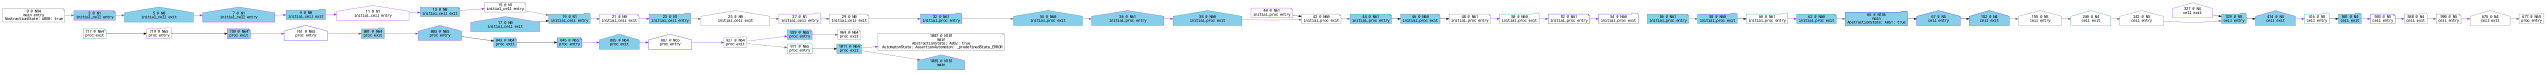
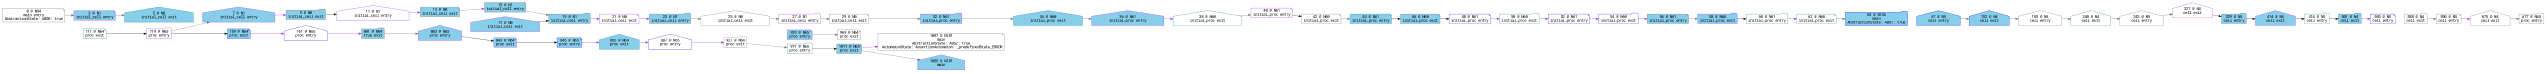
  digraph {
    fontname="Roboto Mono"
    rankdir=LR
    node [color=gray40 fillcolor=white fontname="Roboto Mono" shape=note style=filled]
    edge [color=gray40 fontname="Roboto Mono"]
    n1 [label="0 @ N94\nmain entry\nAbstractionState: ABS0: true\n"]
    n2 [color=purple fillcolor=skyblue label="3 @ N1\ninitial_cell entry\n"]
    n3 [color=teal fillcolor=skyblue label="5 @ N0\ninitial_cell exit\n" shape=house]
    n4 [color=purple fillcolor=skyblue label="7 @ N1\ninitial_cell entry\n" shape=house]
    n5 [fillcolor=skyblue label="9 @ N0\ninitial_cell exit\n" shape=folder]
    n6 [color=purple label="11 @ N1\ninitial_cell entry\n" shape=house]
    n7 [fillcolor=skyblue label="13 @ N0\ninitial_cell exit\n"]
-   n8 [label="15 @ N1\ninitial_cell entry\n"]
+   n8 [fillcolor=skyblue label="15 @ N1\ninitial_cell entry\n"]
    n9 [fillcolor=skyblue label="19 @ N1\ninitial_cell entry\n" shape=folder]
    n10 [color=purple fillcolor=skyblue label="17 @ N0\ninitial_cell exit\n" shape=house]
    n11 [color=purple label="21 @ N0\ninitial_cell exit\n"]
    n12 [fillcolor=skyblue label="23 @ N1\ninitial_cell entry\n" shape=folder]
    n13 [label="25 @ N0\ninitial_cell exit\n" shape=house]
    n14 [color=purple label="27 @ N1\ninitial_cell entry\n" shape=folder]
    n15 [label="29 @ N0\ninitial_cell exit\n"]
    n16 [color=purple fillcolor=skyblue label="32 @ N61\ninitial_proc entry\n" shape=folder]
    n17 [color=teal fillcolor=skyblue label="34 @ N60\ninitial_proc exit\n" shape=house]
    n18 [color=purple fillcolor=skyblue label="36 @ N61\ninitial_proc entry\n" shape=house]
-   n19 [color=teal fillcolor=skyblue label="38 @ N60\ninitial_proc exit\n" shape=house]
+   n19 [color=teal label="38 @ N60\ninitial_proc exit\n" shape=house]
    n20 [color=purple label="40 @ N61\ninitial_proc entry\n"]
    n21 [label="42 @ N60\ninitial_proc exit\n"]
    n22 [color=teal fillcolor=skyblue label="44 @ N61\ninitial_proc entry\n"]
    n23 [fillcolor=skyblue label="46 @ N60\ninitial_proc exit\n"]
-   n24 [label="48 @ N61\ninitial_proc entry\n"]
+   n24 [color=blue label="48 @ N61\ninitial_proc entry\n"]
    n25 [color=teal label="50 @ N60\ninitial_proc exit\n" shape=folder]
    n26 [color=blue label="52 @ N61\ninitial_proc entry\n"]
    n27 [color=blue label="54 @ N60\ninitial_proc exit\n" shape=folder]
    n28 [fillcolor=skyblue label="56 @ N61\ninitial_proc entry\n"]
    n29 [color=purple fillcolor=skyblue label="58 @ N60\ninitial_proc exit\n" shape=folder]
    n30 [color=teal label="60 @ N61\ninitial_proc entry\n" shape=folder]
-   n31 [color=teal fillcolor=skyblue label="62 @ N60\ninitial_proc exit\n"]
+   n31 [color=teal label="62 @ N60\ninitial_proc exit\n"]
    n32 [color=blue fillcolor=skyblue label="65 @ N136\nmain\nAbstractionState: ABS1: true\n" shape=folder]
    n33 [color=blue fillcolor=skyblue label="67 @ N5\ncell entry\n" shape=house]
    n34 [color=blue fillcolor=skyblue label="152 @ N4\ncell exit\n" shape=house]
    n35 [label="155 @ N5\ncell entry\n" shape=house]
    n36 [color=teal label="240 @ N4\ncell exit\n" shape=house]
    n37 [label="242 @ N5\ncell entry\n" shape=house]
    n38 [color=purple label="327 @ N4\ncell exit\n" shape=house]
    n39 [fillcolor=skyblue label="329 @ N5\ncell entry\n" shape=folder]
    n40 [color=purple fillcolor=skyblue label="414 @ N4\ncell exit\n" shape=house]
    n41 [color=teal label="416 @ N5\ncell entry\n" shape=folder]
    n42 [fillcolor=skyblue label="501 @ N4\ncell exit\n" shape=folder]
    n43 [color=blue label="503 @ N5\ncell entry\n"]
    n44 [label="588 @ N4\ncell exit\n" shape=folder]
    n45 [label="590 @ N5\ncell entry\n"]
    n46 [label="675 @ N4\ncell exit\n" shape=house]
    n47 [label="677 @ N65\nproc entry\n" shape=folder]
    n48 [color=teal label="717 @ N64\nproc exit\n"]
    n49 [color=purple label="719 @ N65\nproc entry\n" shape=folder]
    n50 [color=blue fillcolor=skyblue label="759 @ N64\nproc exit\n"]
    n51 [color=blue label="761 @ N65\nproc entry\n" shape=house]
-   n52 [fillcolor=skyblue label="801 @ N64\nproc exit\n" shape=folder]
+   n52 [fillcolor=skyblue label="801 @ N64\ntrue exit\n" shape=folder]
    n53 [color=purple fillcolor=skyblue label="803 @ N65\nproc entry\n" shape=house]
    n54 [color=purple fillcolor=skyblue label="843 @ N64\nproc exit\n"]
    n55 [color=blue fillcolor=skyblue label="845 @ N65\nproc entry\n"]
    n56 [color=teal fillcolor=skyblue label="885 @ N64\nproc exit\n" shape=house]
    n57 [color=blue label="887 @ N65\nproc entry\n" shape=house]
    n58 [label="927 @ N64\nproc exit\n" shape=folder]
    n59 [color=purple fillcolor=skyblue label="929 @ N65\nproc entry\n"]
    n60 [color=teal label="971 @ N65\nproc entry\n" shape=folder]
    n61 [label="969 @ N64\nproc exit\n"]
    n62 [fillcolor=skyblue label="1011 @ N64\nproc exit\n"]
    n63 [label="1087 @ N181\nmain\nAbstractionState: ABS2: true\n AutomatonState: AssertionAutomaton: _predefinedState_ERROR\n"]
    n64 [color=purple fillcolor=skyblue label="1085 @ N181\nmain\n" shape=house]
    n1 -> n2
    n2 -> n3
-   n3 -> n4
+   n49 -> n4
    n4 -> n5 [color=purple]
-   n5 -> n6 [color=purple]
+   n5 -> n6 [color=black]
    n6 -> n7 [color=purple]
    n7 -> n8 [color=purple]
    n8 -> n9
    n9 -> n11 [color=purple]
    n10 -> n9 [color=black]
    n11 -> n12 [color=purple]
    n12 -> n13
    n13 -> n14
    n14 -> n15
    n15 -> n16
    n16 -> n17
    n17 -> n18
    n18 -> n19 [color=purple]
-   n19 -> n21
+   n19 -> n20
    n20 -> n21 [color=black]
    n21 -> n22
    n22 -> n23 [color=black]
    n23 -> n24 [color=black]
    n24 -> n25 [color=purple]
    n25 -> n26 [color=purple]
    n26 -> n27 [color=purple]
+   n27 -> n28 [color=purple]
    n28 -> n29
    n29 -> n30 [color=black]
    n30 -> n31 [color=purple]
    n31 -> n32
-   n32 -> n33 [color=black]
-   n33 -> n34 [color=black]
+   n33 -> n34
    n34 -> n35
    n35 -> n36
    n36 -> n37
-   n37 -> n39
+   n37 -> n38
    n38 -> n39 [color=black]
    n39 -> n40 [color=black]
-   n40 -> n41 [color=purple]
+   n40 -> n41 [color=black]
    n41 -> n42 [color=black]
    n42 -> n43 [color=purple]
-   n43 -> n44 [color=purple]
    n44 -> n45
    n45 -> n46 [color=purple]
    n46 -> n47
    n48 -> n49 [color=black]
    n49 -> n50 [color=black]
    n50 -> n51 [color=purple]
    n51 -> n52 [color=purple]
    n52 -> n53
    n53 -> n54 [color=black]
    n54 -> n55 [color=black]
    n55 -> n56 [color=purple]
    n56 -> n57 [color=purple]
    n57 -> n58 [color=purple]
-   n58 -> n59 [color=purple]
    n58 -> n60
    n59 -> n61
    n60 -> n62 [color=black]
    n62 -> n63 [color=purple]
    n62 -> n64
  }
